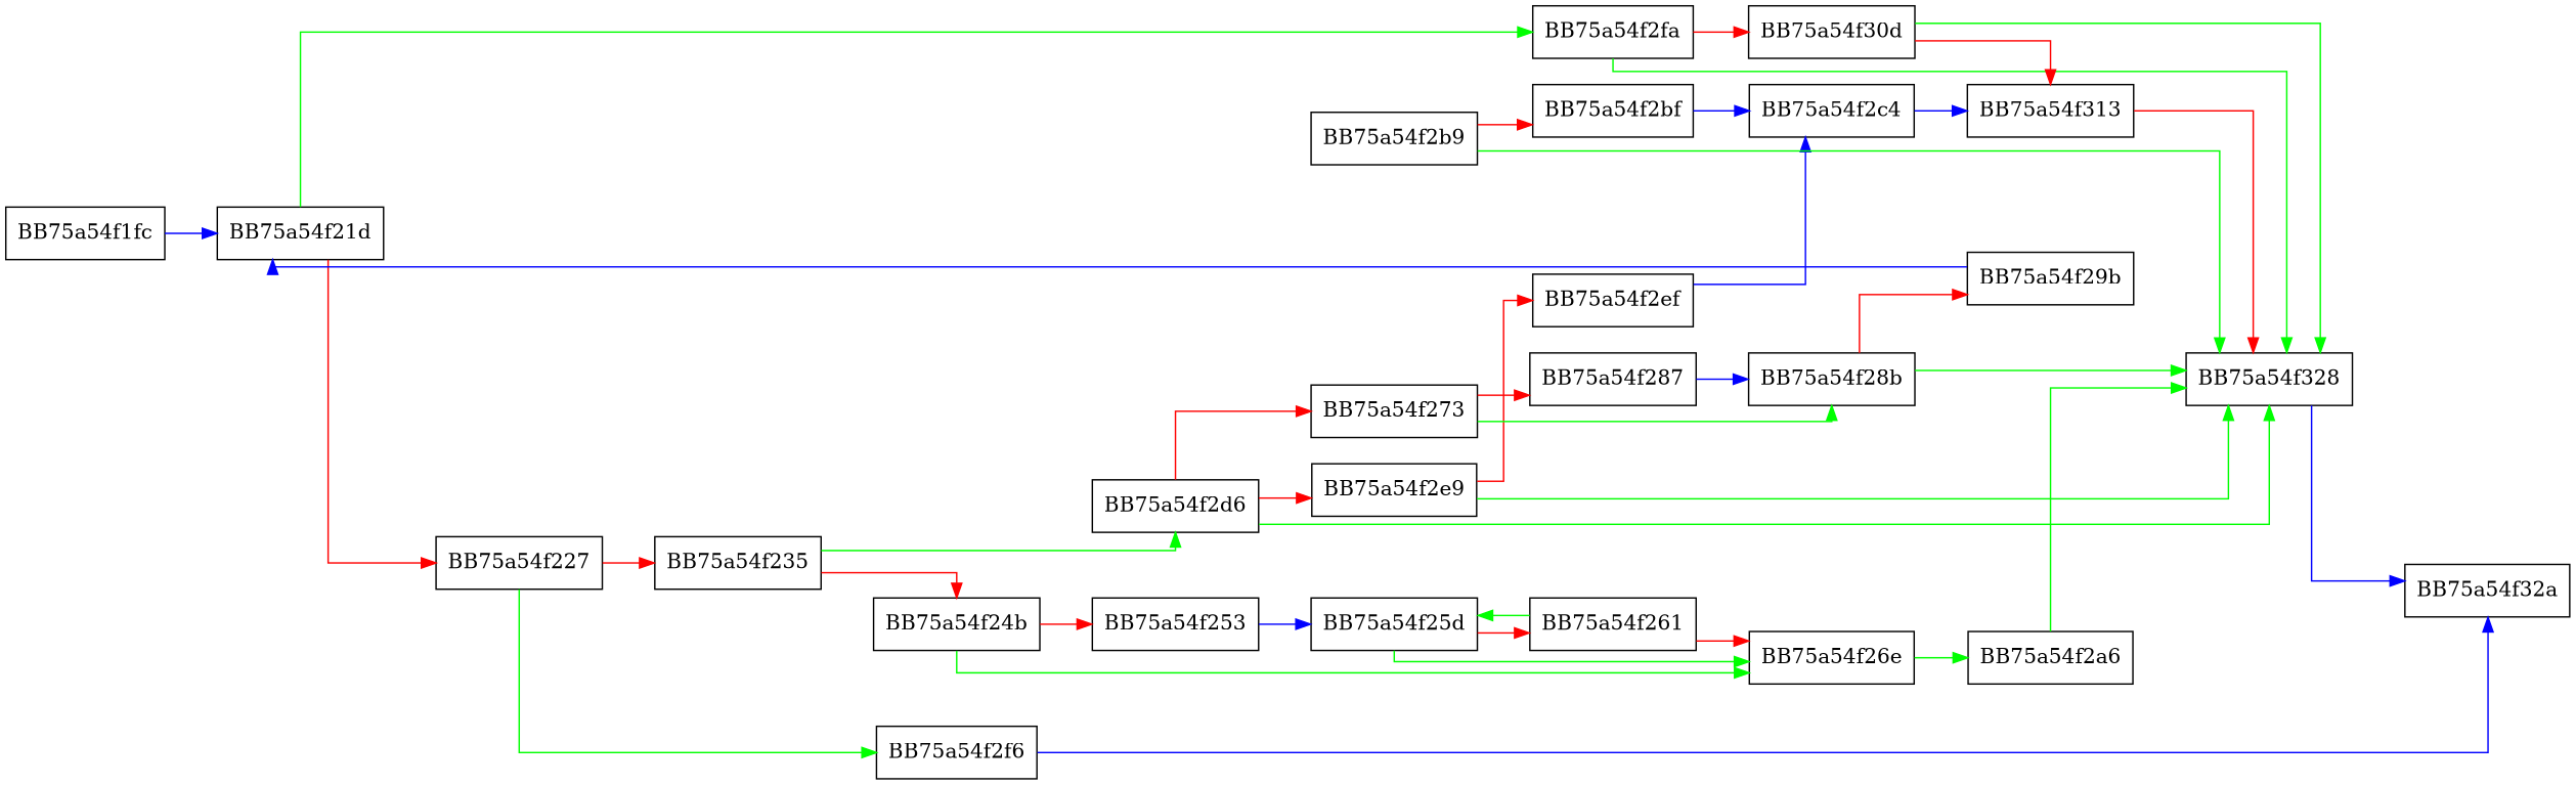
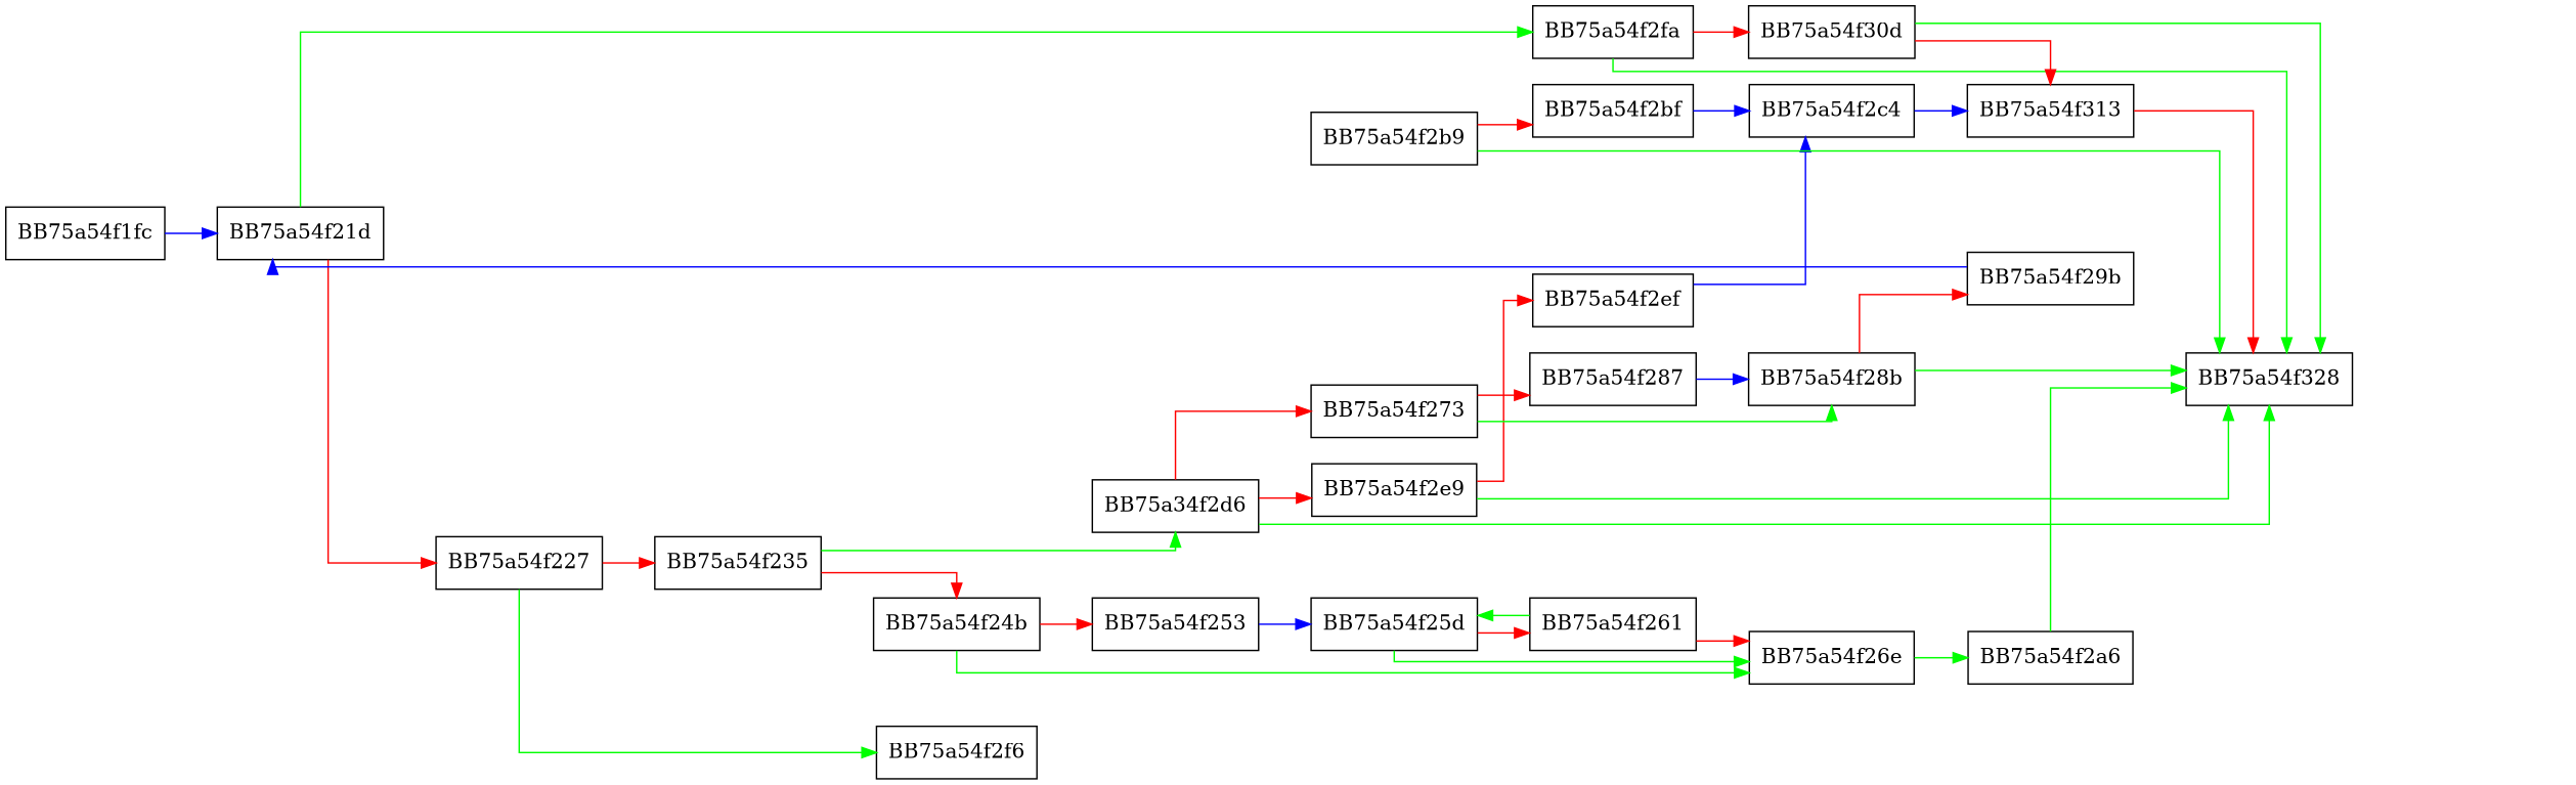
  digraph {
    rankdir=LR
    splines=ortho
    node [shape=box]
    edge [color=green]
    BB75a54f1fc
    BB75a54f21d
    BB75a54f2fa
    BB75a54f227
    BB75a54f328
    BB75a54f30d
    BB75a54f2f6
    BB75a54f235
-   BB75a54f32a
    BB75a54f313
-   BB75a54f2d6
+   BB75a54f2d6 [label=BB75a34f2d6]
    BB75a54f24b
    BB75a54f2e9
    BB75a54f273
    BB75a54f26e
    BB75a54f253
    BB75a54f2ef
    BB75a54f2a6
    BB75a54f25d
    BB75a54f28b
    BB75a54f287
    BB75a54f261
    BB75a54f2b9
    BB75a54f2bf
    BB75a54f29b
    BB75a54f2c4
    BB75a54f1fc -> BB75a54f21d [color=blue]
    BB75a54f21d -> BB75a54f2fa
    BB75a54f21d -> BB75a54f227 [color=red]
    BB75a54f2fa -> BB75a54f328
    BB75a54f2fa -> BB75a54f30d [color=red]
    BB75a54f227 -> BB75a54f2f6
    BB75a54f227 -> BB75a54f235 [color=red]
-   BB75a54f328 -> BB75a54f32a [color=blue]
    BB75a54f30d -> BB75a54f328
    BB75a54f30d -> BB75a54f313 [color=red]
-   BB75a54f2f6 -> BB75a54f32a [color=blue]
    BB75a54f235 -> BB75a54f2d6
    BB75a54f235 -> BB75a54f24b [color=red]
    BB75a54f313 -> BB75a54f328 [color=red]
    BB75a54f2d6 -> BB75a54f328
    BB75a54f2d6 -> BB75a54f2e9 [color=red]
    BB75a54f2d6 -> BB75a54f273 [color=red]
    BB75a54f24b -> BB75a54f26e
    BB75a54f24b -> BB75a54f253 [color=red]
    BB75a54f2e9 -> BB75a54f328
    BB75a54f2e9 -> BB75a54f2ef [color=red]
    BB75a54f273 -> BB75a54f28b
    BB75a54f273 -> BB75a54f287 [color=red]
    BB75a54f26e -> BB75a54f2a6
    BB75a54f253 -> BB75a54f25d [color=blue]
    BB75a54f2ef -> BB75a54f2c4 [color=blue]
    BB75a54f2a6 -> BB75a54f328
    BB75a54f25d -> BB75a54f26e
    BB75a54f25d -> BB75a54f261 [color=red]
    BB75a54f28b -> BB75a54f328
    BB75a54f28b -> BB75a54f29b [color=red]
    BB75a54f287 -> BB75a54f28b [color=blue]
    BB75a54f261 -> BB75a54f26e [color=red]
    BB75a54f261 -> BB75a54f25d
    BB75a54f2b9 -> BB75a54f328
    BB75a54f2b9 -> BB75a54f2bf [color=red]
    BB75a54f2bf -> BB75a54f2c4 [color=blue]
    BB75a54f29b -> BB75a54f21d [color=blue]
    BB75a54f2c4 -> BB75a54f313 [color=blue]
  }
